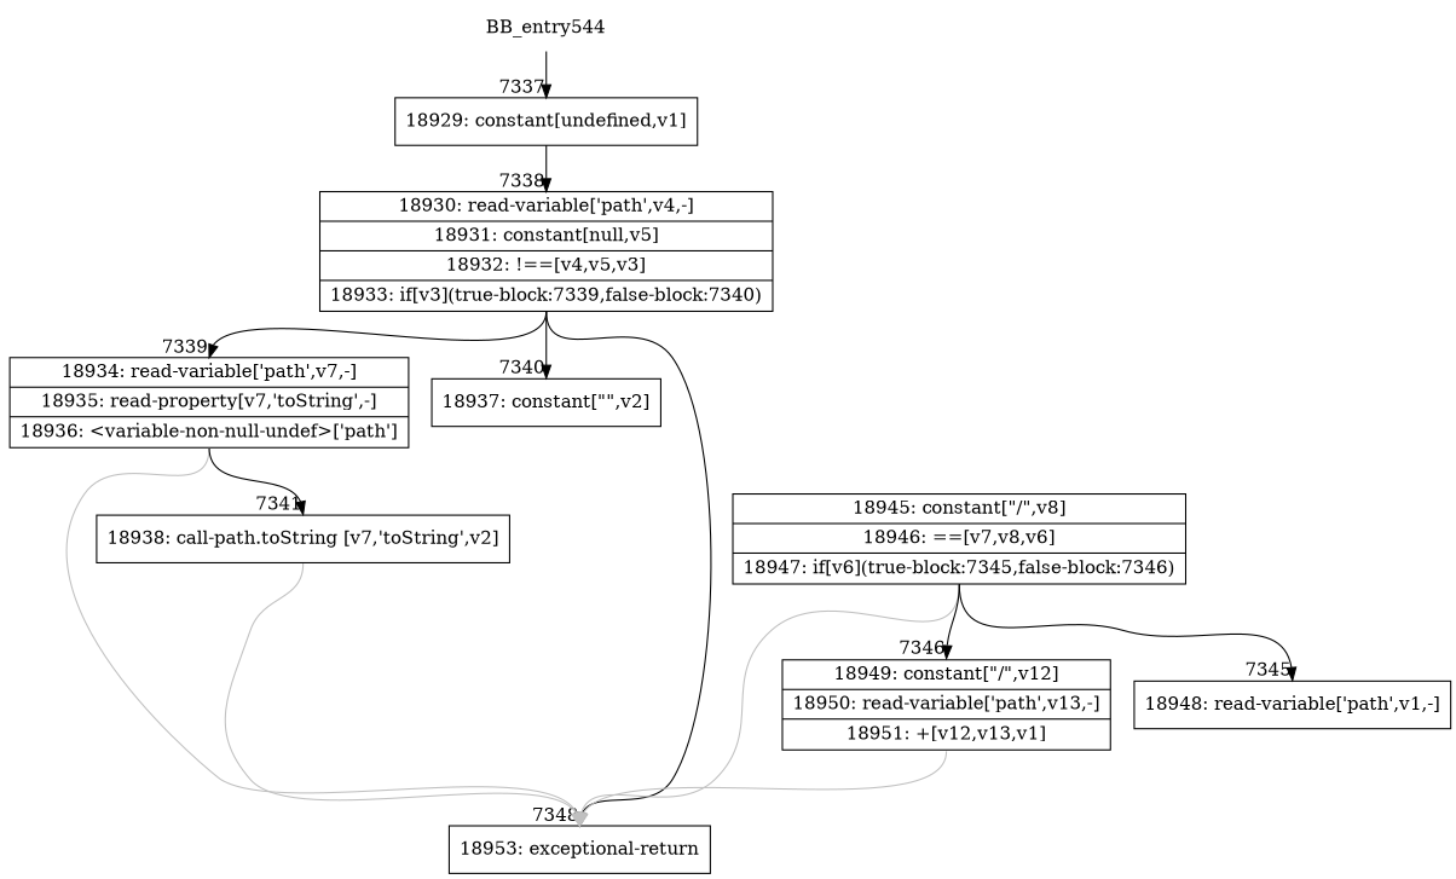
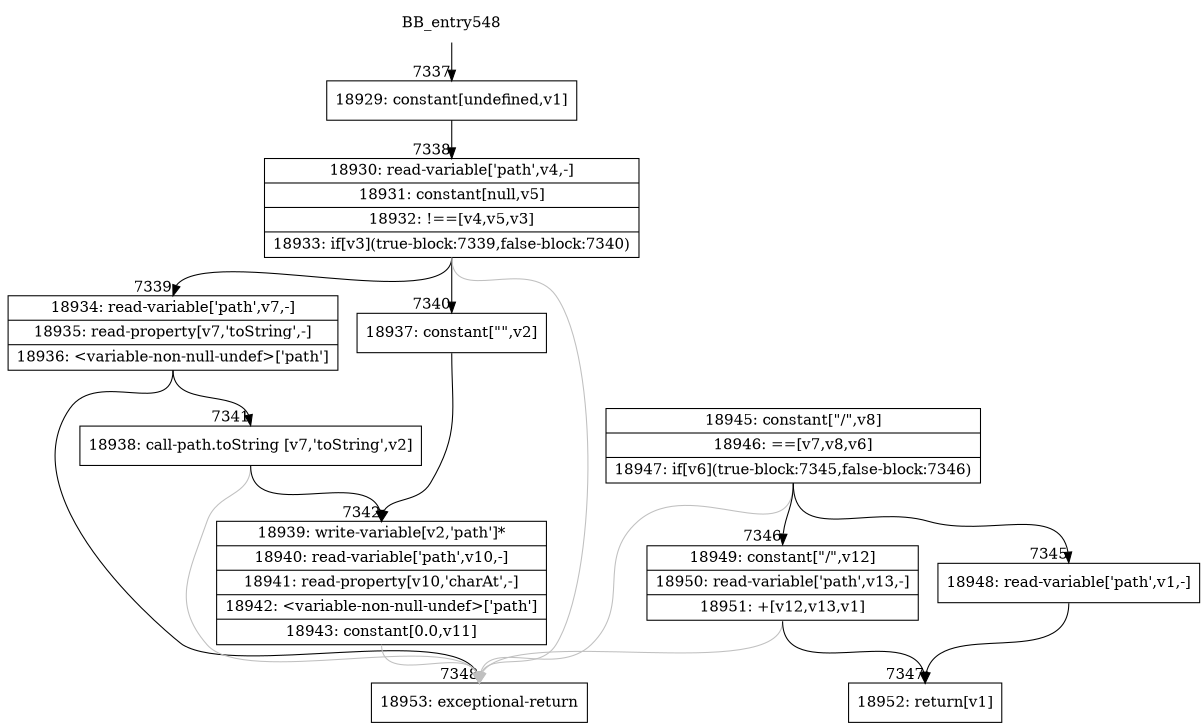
  digraph {
    rankdir=TD
    node [shape=record]
    edge [headport=n tailport=s]
-   BB_entry548 [shape=none label=BB_entry544]
+   BB_entry548 [shape=none]
    n2 [label="{18929: constant[undefined,v1]}"]
    n3 [label="{18930: read-variable['path',v4,-]|18931: constant[null,v5]|18932: !==[v4,v5,v3]|18933: if[v3](true-block:7339,false-block:7340)}"]
    n4 [label="{18934: read-variable['path',v7,-]|18935: read-property[v7,'toString',-]|18936: \<variable-non-null-undef\>['path']}"]
    n5 [label="{18937: constant[\"\",v2]}"]
    n6 [label="{18953: exceptional-return}"]
    n7 [label="{18938: call-path.toString [v7,'toString',v2]}"]
+   n8 [label="{18939: write-variable[v2,'path']*|18940: read-variable['path',v10,-]|18941: read-property[v10,'charAt',-]|18942: \<variable-non-null-undef\>['path']|18943: constant[0.0,v11]}"]
    n9 [label="{18945: constant[\"/\",v8]|18946: ==[v7,v8,v6]|18947: if[v6](true-block:7345,false-block:7346)}"]
    n10 [label="{18948: read-variable['path',v1,-]}"]
    n11 [label="{18949: constant[\"/\",v12]|18950: read-variable['path',v13,-]|18951: +[v12,v13,v1]}"]
+   n12 [label="{18952: return[v1]}"]
    BB_entry548 -> n2 [headlabel="    7337"]
    n2 -> n3 [headlabel="      7338"]
    n3 -> n4 [headlabel="      7339"]
    n3 -> n5 [headlabel="      7340"]
-   n3 -> n6 [color=black headlabel="      7348"]
-   n4 -> n6 [color=gray]
+   n3 -> n6 [color=gray headlabel="      7348"]
+   n4 -> n6 [color=black]
    n4 -> n7 [headlabel="      7341"]
+   n5 -> n8 [headlabel="      7342"]
    n7 -> n6 [color=gray]
+   n7 -> n8
+   n8 -> n6 [color=gray]
    n9 -> n6 [color=gray]
    n9 -> n10 [headlabel="      7345"]
    n9 -> n11 [headlabel="      7346"]
+   n10 -> n12 [headlabel="      7347"]
    n11 -> n6 [color=gray]
+   n11 -> n12
  }
